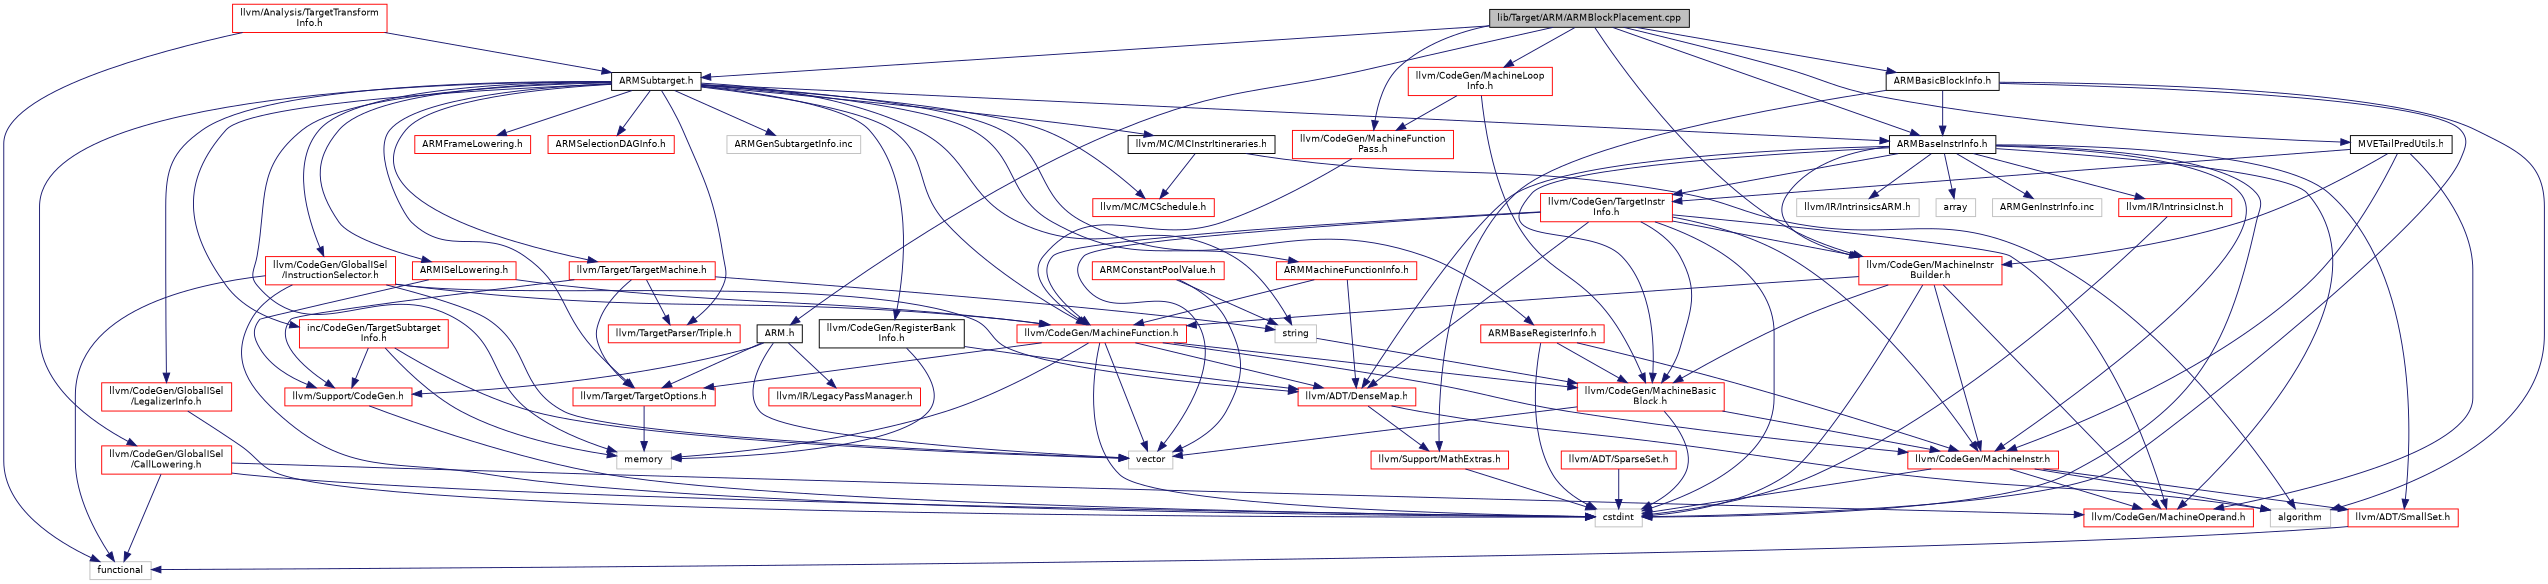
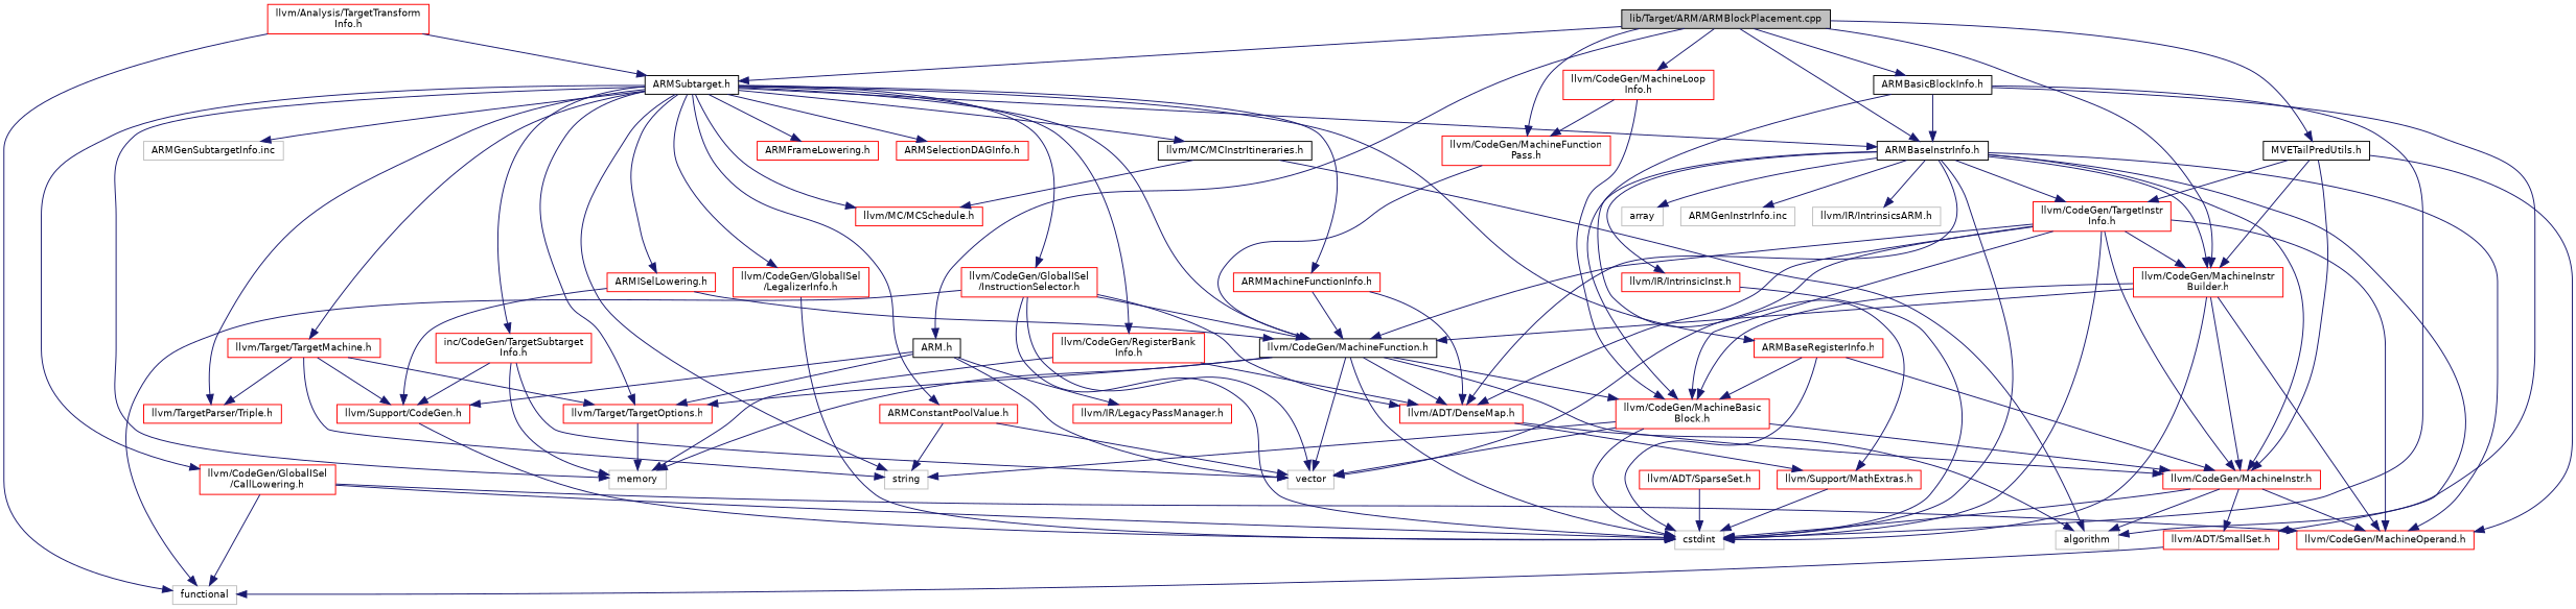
  digraph {
    node [color=red fontname=Helvetica fontsize=10 shape=record]
    edge [color=midnightblue fontname=Helvetica fontsize=10 labelfontname=Helvetica labelfontsize=10 style=solid]
    n1 [color=black fillcolor=grey75 fontcolor=black height=0.2 label="lib/Target/ARM/ARMBlockPlacement.cpp" style=filled width=0.4]
    n2 [color=black height=0.2 label="ARM.h" width=0.4]
    n3 [color=black height=0.2 label="ARMBaseInstrInfo.h" width=0.4]
    n4 [height=0.2 label="llvm/CodeGen/MachineInstr\lBuilder.h" width=0.4]
    n5 [color=black height=0.2 label="ARMBasicBlockInfo.h" width=0.4]
    n6 [color=black height=0.2 label="ARMSubtarget.h" width=0.4]
    n7 [color=black height=0.2 label="MVETailPredUtils.h" width=0.4]
    n8 [height=0.2 label="llvm/CodeGen/MachineFunction\lPass.h" width=0.4]
    n9 [height=0.2 label="llvm/CodeGen/MachineLoop\lInfo.h" width=0.4]
    n10 [height=0.2 label="llvm/IR/LegacyPassManager.h" width=0.4]
    n11 [height=0.2 label="llvm/Support/CodeGen.h" width=0.4]
    n12 [color=grey75 height=0.2 label=vector width=0.4]
    n13 [height=0.2 label="llvm/Target/TargetOptions.h" width=0.4]
    n14 [color=grey75 height=0.2 label=cstdint width=0.4]
    n15 [height=0.2 label="llvm/ADT/DenseMap.h" width=0.4]
    n16 [height=0.2 label="llvm/ADT/SmallSet.h" width=0.4]
    n17 [height=0.2 label="llvm/CodeGen/MachineBasic\lBlock.h" width=0.4]
    n18 [height=0.2 label="llvm/CodeGen/MachineInstr.h" width=0.4]
    n19 [height=0.2 label="llvm/CodeGen/MachineOperand.h" width=0.4]
    n20 [height=0.2 label="llvm/CodeGen/TargetInstr\lInfo.h" width=0.4]
    n21 [height=0.2 label="llvm/IR/IntrinsicInst.h" width=0.4]
    n22 [color=grey75 height=0.2 label="llvm/IR/IntrinsicsARM.h" width=0.4]
    n23 [color=grey75 height=0.2 label=array width=0.4]
    n24 [color=grey75 height=0.2 label="ARMGenInstrInfo.inc" width=0.4]
-   n25 [height=0.2 label="llvm/CodeGen/MachineFunction.h" width=0.4]
+   n25 [color=black height=0.2 label="llvm/CodeGen/MachineFunction.h" width=0.4]
    n26 [height=0.2 label="llvm/Support/MathExtras.h" width=0.4]
    n27 [color=grey75 height=0.2 label=algorithm width=0.4]
    n28 [color=grey75 height=0.2 label=string width=0.4]
    n29 [color=grey75 height=0.2 label=memory width=0.4]
    n30 [height=0.2 label="ARMMachineFunctionInfo.h" width=0.4]
    n31 [height=0.2 label="ARMBaseRegisterInfo.h" width=0.4]
    n32 [height=0.2 label="ARMConstantPoolValue.h" width=0.4]
    n33 [height=0.2 label="ARMFrameLowering.h" width=0.4]
    n34 [height=0.2 label="ARMISelLowering.h" width=0.4]
    n35 [height=0.2 label="ARMSelectionDAGInfo.h" width=0.4]
    n36 [height=0.2 label="llvm/CodeGen/GlobalISel\l/CallLowering.h" width=0.4]
    n37 [height=0.2 label="llvm/CodeGen/GlobalISel\l/InstructionSelector.h" width=0.4]
    n38 [height=0.2 label="llvm/CodeGen/GlobalISel\l/LegalizerInfo.h" width=0.4]
-   n39 [color=black height=0.2 label="llvm/CodeGen/RegisterBank\lInfo.h" width=0.4]
+   n39 [height=0.2 label="llvm/CodeGen/RegisterBank\lInfo.h" width=0.4]
    n40 [height=0.2 label="inc/CodeGen/TargetSubtarget\lInfo.h" width=0.4]
    n41 [color=black height=0.2 label="llvm/MC/MCInstrItineraries.h" width=0.4]
    n42 [height=0.2 label="llvm/MC/MCSchedule.h" width=0.4]
    n43 [height=0.2 label="llvm/Target/TargetMachine.h" width=0.4]
    n44 [height=0.2 label="llvm/TargetParser/Triple.h" width=0.4]
    n45 [color=grey75 height=0.2 label="ARMGenSubtargetInfo.inc" width=0.4]
    n46 [color=grey75 height=0.2 label=functional width=0.4]
    n47 [height=0.2 label="llvm/Analysis/TargetTransform\lInfo.h" width=0.4]
    n48 [height=0.2 label="llvm/ADT/SparseSet.h" width=0.4]
    n1 -> n2
    n1 -> n3
    n1 -> n4
    n1 -> n5
    n1 -> n6
    n1 -> n7
    n1 -> n8
    n1 -> n9
    n2 -> n10
    n2 -> n11
    n2 -> n12
    n2 -> n13
    n3 -> n4
    n3 -> n14
    n3 -> n15
    n3 -> n16
    n3 -> n17
    n3 -> n18
    n3 -> n19
    n3 -> n20
    n3 -> n21
    n3 -> n22
    n3 -> n23
    n3 -> n24
    n4 -> n14
    n4 -> n17
    n4 -> n18
    n4 -> n19
    n4 -> n25
    n5 -> n3
    n5 -> n14
    n5 -> n26
    n5 -> n27
    n6 -> n3
    n6 -> n13
    n6 -> n25
    n6 -> n28
    n6 -> n29
    n6 -> n30
    n6 -> n31
+   n6 -> n32
    n6 -> n33
    n6 -> n34
    n6 -> n35
    n6 -> n36
    n6 -> n37
    n6 -> n38
    n6 -> n39
    n6 -> n40
    n6 -> n41
    n6 -> n42
    n6 -> n43
    n6 -> n44
    n6 -> n45
    n7 -> n4
    n7 -> n18
    n7 -> n19
    n7 -> n20
    n8 -> n25
    n9 -> n8
    n9 -> n17
    n11 -> n14
    n13 -> n29
    n15 -> n26
    n15 -> n27
    n16 -> n46
    n17 -> n12
    n17 -> n14
    n17 -> n18
-   n28 -> n17
+   n17 -> n28
    n18 -> n14
    n18 -> n16
    n18 -> n19
    n18 -> n27
    n20 -> n4
    n20 -> n12
    n20 -> n14
    n20 -> n15
    n20 -> n17
    n20 -> n18
    n20 -> n19
    n20 -> n25
    n21 -> n14
    n25 -> n12
    n25 -> n13
    n25 -> n14
    n25 -> n15
    n25 -> n17
    n25 -> n18
    n25 -> n29
    n26 -> n14
    n30 -> n15
    n30 -> n25
    n31 -> n14
    n31 -> n17
    n31 -> n18
    n32 -> n12
    n32 -> n28
    n34 -> n11
    n34 -> n25
    n36 -> n14
    n36 -> n19
    n36 -> n46
    n37 -> n12
    n37 -> n14
    n37 -> n15
    n37 -> n25
    n37 -> n46
    n38 -> n14
    n39 -> n15
    n39 -> n29
    n40 -> n11
    n40 -> n12
    n40 -> n29
    n41 -> n27
    n41 -> n42
    n43 -> n11
    n43 -> n13
    n43 -> n28
    n43 -> n44
    n47 -> n6
    n47 -> n46
    n48 -> n14
  }
